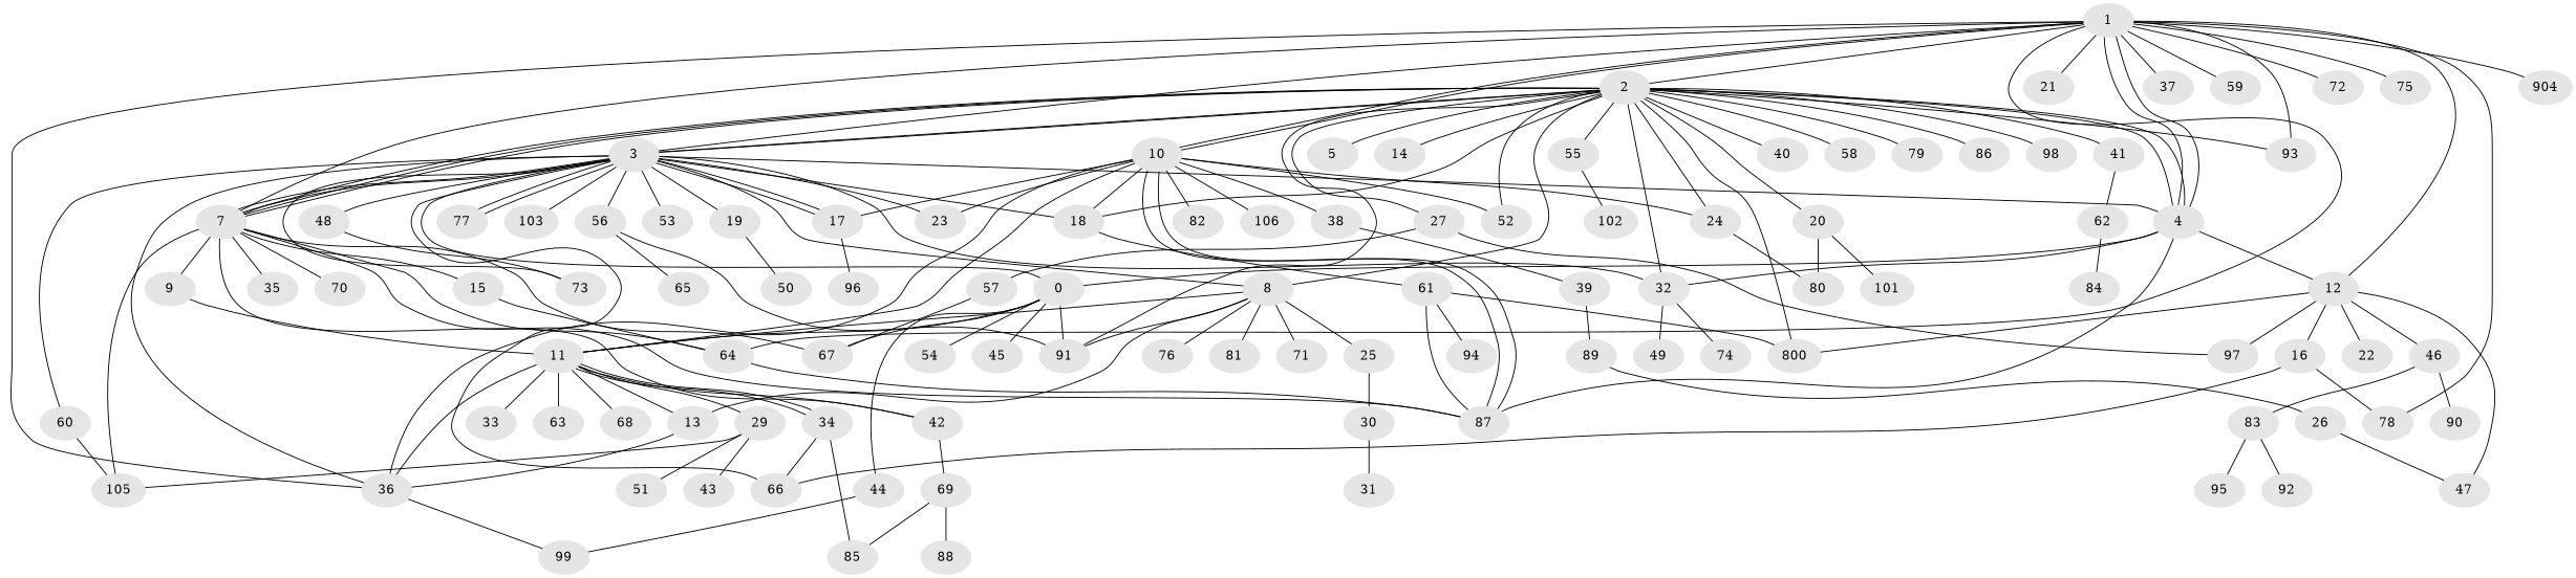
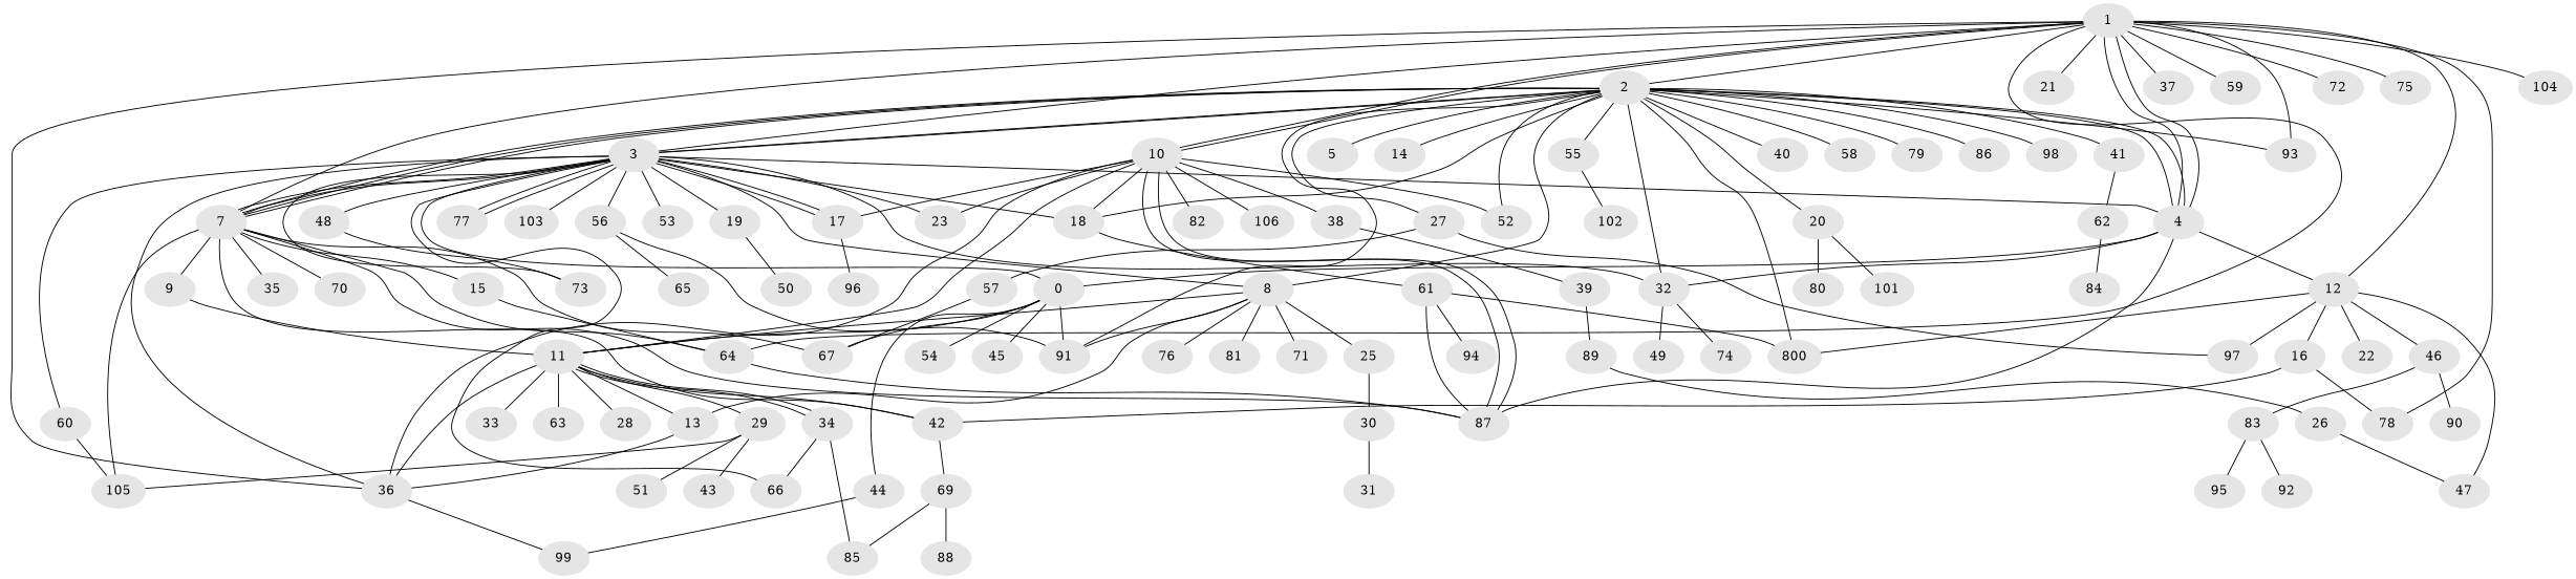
  graph {
    node [color=gray90 style=filled]
    1
    2
    3
    4
    7
    10
    12
    21
    36
    37
    59
    64
    72
    75
    78
    93
-   104 [label=904]
+   104
    5
    8
    14
    18
    20
-   24
    27
    32
    40
    41
    52
    55
    58
    79
    86
    91
    98
    n35 [label=800]
    n36 [label=0]
    17
    19
    23
    48
    53
    56
    60
    66
    73
    77
    103
    87
    67
    9
    15
    35
    42
    70
    105
    11
    38
    82
    106
    16
    22
    46
    47
    97
    99
    13
    25
    71
    76
    81
    61
    101
    80
    57
    49
    74
    62
    102
    44
    45
    54
    96
    50
    65
-   28 [label=68]
+   28
    29
    33
    34
    63
    69
    30
    39
    43
    51
    85
    83
    90
    26
    94
    31
    89
    84
    88
    92
    95
    1 -- 2
    1 -- 3
    1 -- 4
    1 -- 4
    1 -- 7
    1 -- 10
    1 -- 10
    1 -- 12
    1 -- 21
    1 -- 36
    1 -- 37
    1 -- 59
    1 -- 64
    1 -- 72
    1 -- 75
    1 -- 78
    1 -- 93
    1 -- 104
    2 -- 3
    2 -- 3
    2 -- 4
    2 -- 4
    2 -- 7
    2 -- 7
    2 -- 7
    2 -- 93
    2 -- 5
    2 -- 8
    2 -- 14
    2 -- 18
    2 -- 20
-   2 -- 24
    2 -- 27
    2 -- 32
    2 -- 40
    2 -- 41
    2 -- 52
    2 -- 55
    2 -- 58
    2 -- 79
    2 -- 86
    2 -- 91
    2 -- 98
    2 -- n35
    3 -- 4
    3 -- 7
    3 -- 7
    3 -- 36
    3 -- 8
    3 -- 18
    3 -- 32
    3 -- n36
    3 -- 17
    3 -- 17
    3 -- 19
    3 -- 23
    3 -- 48
    3 -- 53
    3 -- 56
    3 -- 60
    3 -- 66
    3 -- 73
    3 -- 77
    3 -- 77
    3 -- 103
    4 -- 12
    4 -- 32
    4 -- n36
    4 -- 87
    7 -- 64
    7 -- 87
    7 -- 67
    7 -- 9
    7 -- 15
    7 -- 35
    7 -- 42
    7 -- 70
    7 -- 105
    10 -- 36
    10 -- 18
-   10 -- 24
    10 -- 52
    10 -- 17
    10 -- 23
    10 -- 87
    10 -- 87
    10 -- 11
    10 -- 38
    10 -- 82
    10 -- 106
    12 -- n35
    12 -- 16
    12 -- 22
    12 -- 46
    12 -- 47
    12 -- 97
    36 -- 99
    64 -- 87
    8 -- 91
    8 -- 11
    8 -- 13
    8 -- 25
    8 -- 71
    8 -- 76
    8 -- 81
    18 -- 61
    20 -- 101
    20 -- 80
-   24 -- 80
    27 -- 97
    27 -- 57
    32 -- 49
    32 -- 74
    41 -- 62
    55 -- 102
    n36 -- 91
    n36 -- 67
    n36 -- 11
    n36 -- 44
    n36 -- 45
    n36 -- 54
    17 -- 96
    19 -- 50
    48 -- 73
    56 -- 91
    56 -- 65
    60 -- 105
    9 -- 11
    15 -- 64
    42 -- 69
    11 -- 36
    11 -- 42
    11 -- 13
    11 -- 28
    11 -- 29
    11 -- 33
    11 -- 34
    11 -- 34
    11 -- 63
    38 -- 39
    16 -- 78
-   16 -- 66
+   16 -- 42
    46 -- 83
    46 -- 90
    13 -- 36
    25 -- 30
    61 -- n35
    61 -- 87
    61 -- 94
    57 -- 67
    62 -- 84
    44 -- 99
    29 -- 105
    29 -- 43
    29 -- 51
    34 -- 66
    34 -- 85
    69 -- 85
    69 -- 88
    30 -- 31
    39 -- 89
    83 -- 92
    83 -- 95
    26 -- 47
    89 -- 26
  }
